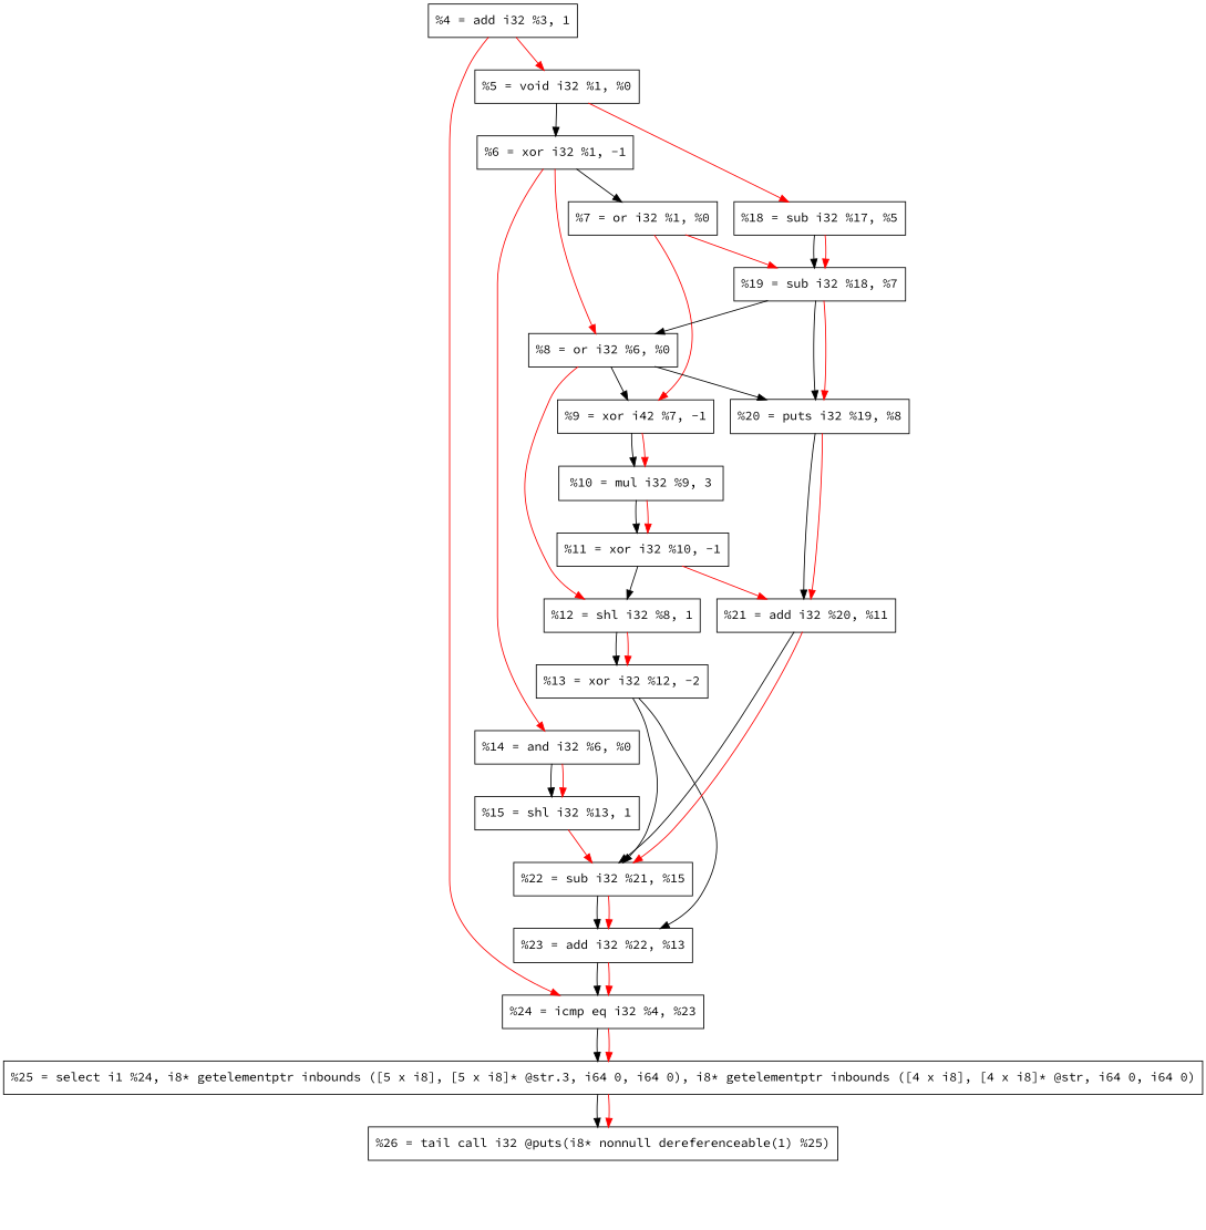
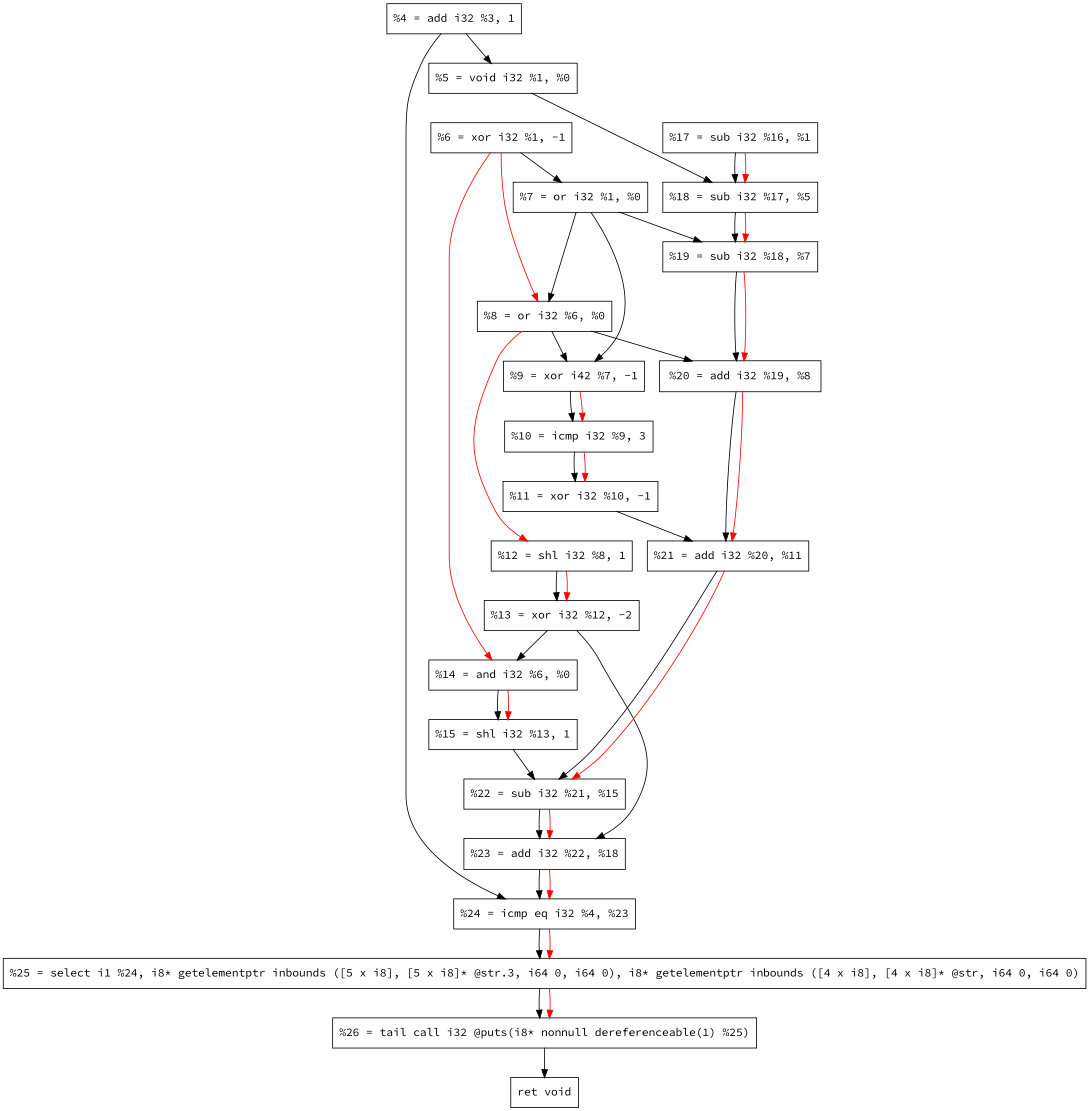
  digraph {
    fontname="Source Code Pro"
    node [fontname="Source Code Pro" shape=record]
    edge [fontname="Source Code Pro" color=red]
    n1 [label="  %4 = add i32 %3, 1"]
    n2 [label="%5 = void i32 %1, %0"]
    n3 [label="  %24 = icmp eq i32 %4, %23"]
    n4 [label="  %6 = xor i32 %1, -1"]
    n5 [label="  %18 = sub i32 %17, %5"]
    n6 [label="  %25 = select i1 %24, i8* getelementptr inbounds ([5 x i8], [5 x i8]* @str.3, i64 0, i64 0), i8* getelementptr inbounds ([4 x i8], [4 x i8]* @str, i64 0, i64 0)"]
    n7 [label="  %7 = or i32 %1, %0"]
    n8 [label="  %8 = or i32 %6, %0"]
    n9 [label="  %14 = and i32 %6, %0"]
    n10 [label="  %19 = sub i32 %18, %7"]
    n11 [label="%9 = xor i42 %7, -1"]
    n12 [label="  %12 = shl i32 %8, 1"]
-   n13 [label="%20 = puts i32 %19, %8"]
+   n13 [label="  %20 = add i32 %19, %8"]
    n14 [label="%15 = shl i32 %13, 1"]
-   n15 [label="  %10 = mul i32 %9, 3"]
+   n15 [label="%10 = icmp i32 %9, 3"]
    n16 [label="  %13 = xor i32 %12, -2"]
    n17 [label="  %21 = add i32 %20, %11"]
    n18 [label="  %11 = xor i32 %10, -1"]
    n19 [label="  %22 = sub i32 %21, %15"]
-   n20 [label="  %23 = add i32 %22, %13"]
+   n20 [label="%23 = add i32 %22, %18"]
+   n21 [label="  %17 = sub i32 %16, %1"]
    n22 [label="  %26 = tail call i32 @puts(i8* nonnull dereferenceable(1) %25)"]
-   n1 -> n2
-   n1 -> n3
-   n2 -> n4 [color=""]
-   n2 -> n5
+   n23 [label="  ret void"]
+   n1 -> n2 [color=""]
+   n1 -> n3 [color=black]
+   n2 -> n5 [color=black]
    n3 -> n6 [color=""]
    n3 -> n6
    n4 -> n7 [color=""]
    n4 -> n8
    n4 -> n9
    n5 -> n10 [color=""]
    n5 -> n10
    n6 -> n22 [color=""]
    n6 -> n22
-   n10 -> n8 [color=""]
-   n7 -> n10
-   n7 -> n11
+   n7 -> n8 [color=""]
+   n7 -> n10 [color=black]
+   n7 -> n11 [color=black]
    n8 -> n11 [color=""]
    n8 -> n12
    n8 -> n13 [color=black]
    n9 -> n14 [color=""]
    n9 -> n14
    n10 -> n13 [color=""]
    n10 -> n13
    n11 -> n15 [color=""]
    n11 -> n15
    n12 -> n16 [color=""]
    n12 -> n16
    n13 -> n17 [color=""]
    n13 -> n17
-   n14 -> n19
+   n14 -> n19 [color=black]
    n15 -> n18 [color=""]
    n15 -> n18
-   n16 -> n19 [color=""]
+   n16 -> n9 [color=""]
    n16 -> n20 [color=black]
    n17 -> n19 [color=""]
    n17 -> n19
-   n18 -> n12 [color=""]
-   n18 -> n17
+   n18 -> n17 [color=black]
    n19 -> n20 [color=""]
    n19 -> n20
    n20 -> n3 [color=""]
    n20 -> n3
+   n21 -> n5 [color=""]
+   n21 -> n5
+   n22 -> n23 [color=""]
  }
